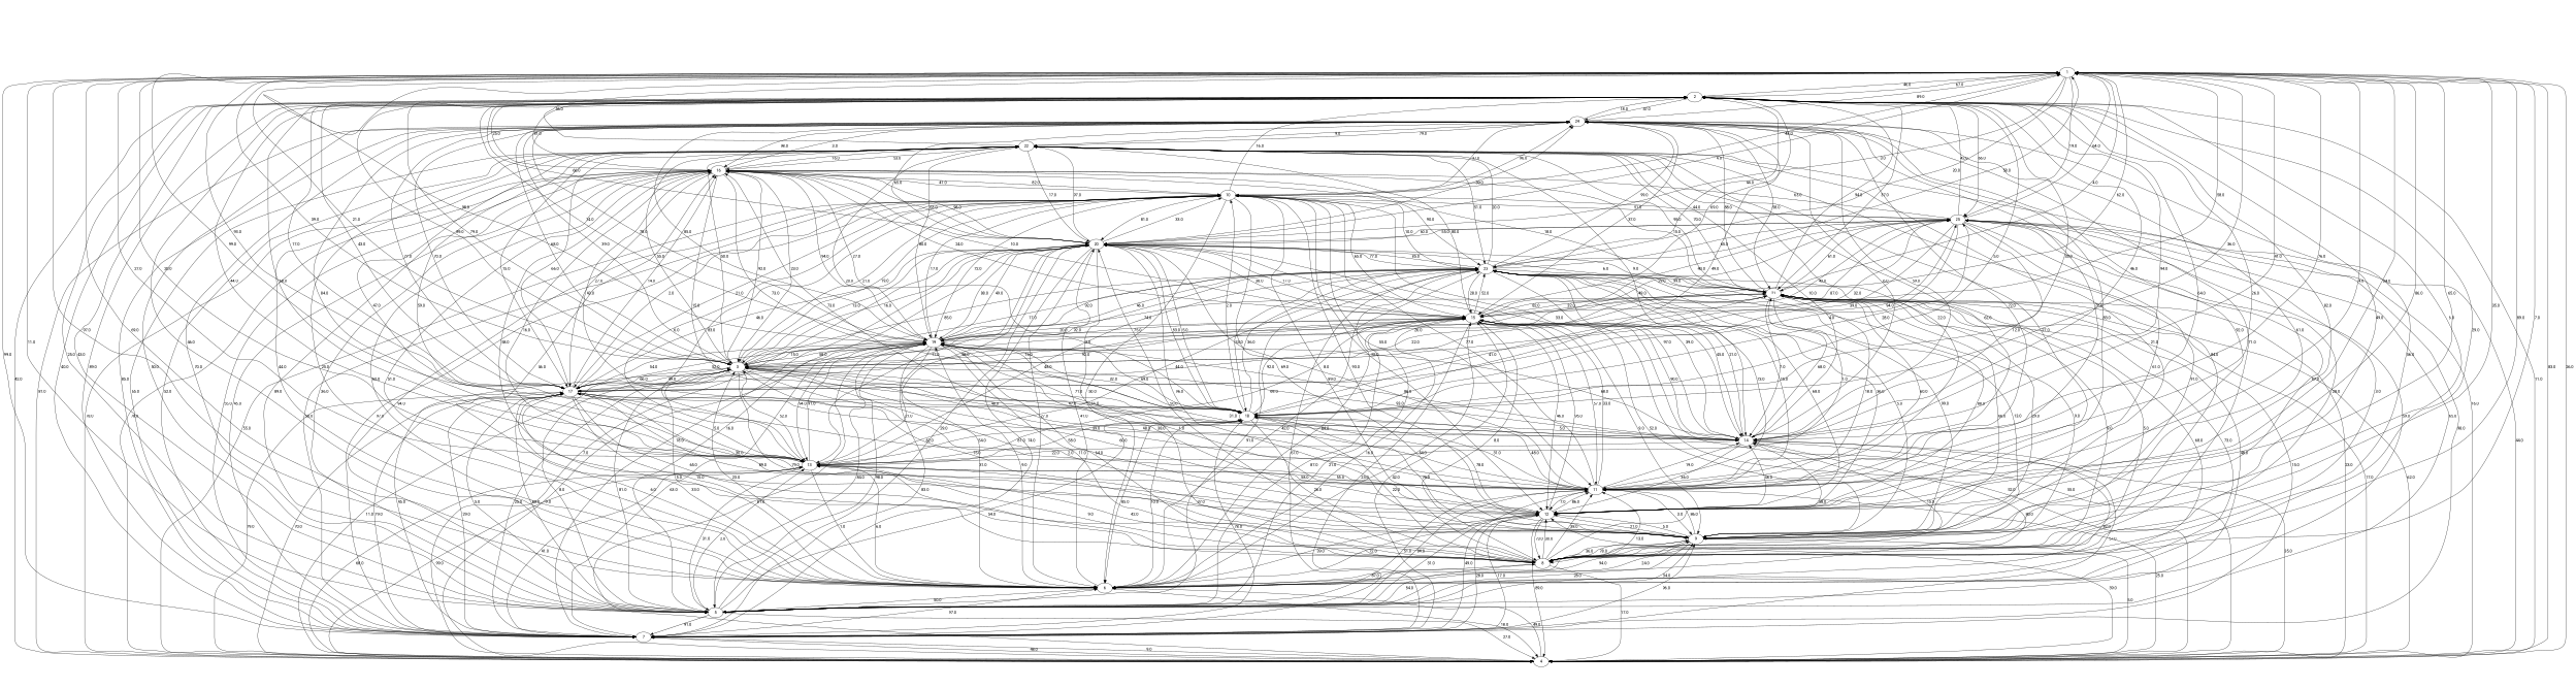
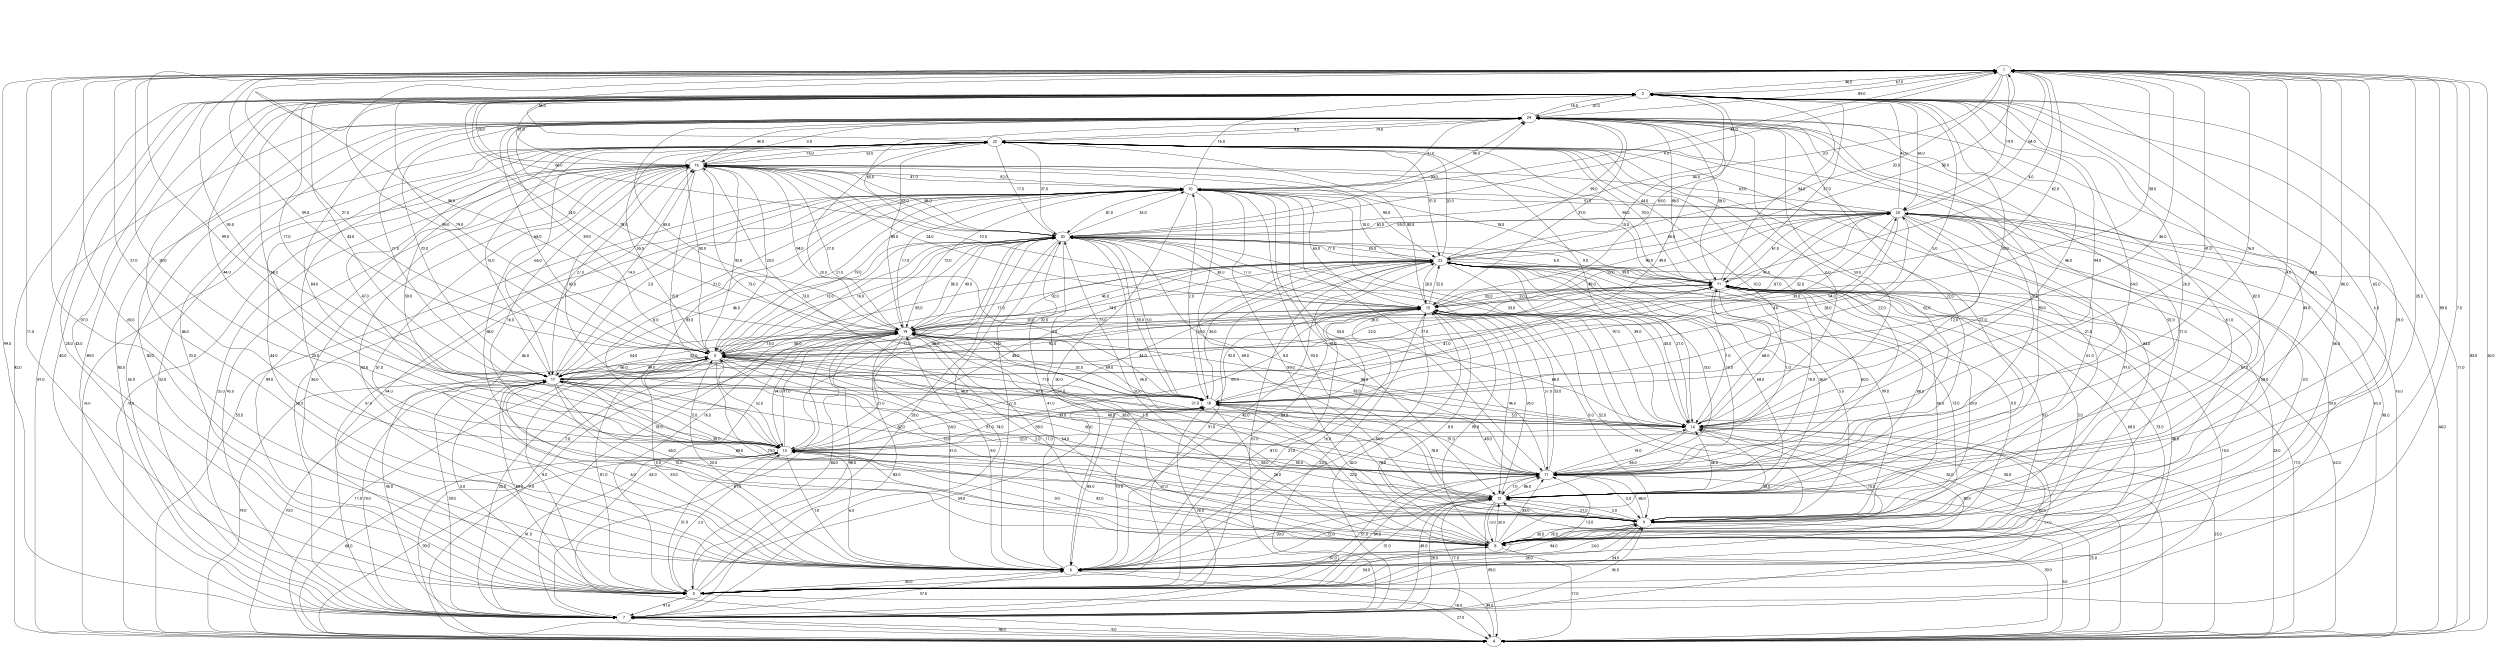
  strict digraph {
    fontname=Roboto
    node [fontname=Roboto]
    edge [fontname=Roboto]
    n1 [label=1]
    n2 [label=2]
    n3 [label=3]
    n4 [label=4]
    n5 [label=5]
    n6 [label=6]
    n7 [label=7]
    n8 [label=8]
    n9 [label=9]
    n10 [label=11]
    n11 [label=12]
    n12 [label=13]
    n13 [label=14]
    n14 [label=15]
    n15 [label=17]
    n16 [label=18]
    n17 [label=19]
    n18 [label=20]
    n19 [label=21]
    n20 [label=23]
    n21 [label=25]
    n22 [label=16]
    n23 [label=24]
    n24 [label=10]
    n25 [label=22]
    n1 -> n2 [label=67.0]
    n1 -> n3 [label=21.0]
    n1 -> n4 [label=83.0]
    n1 -> n5 [label=11.0]
    n1 -> n6 [label=97.0]
    n1 -> n7 [label=99.0]
    n1 -> n8 [label=89.0]
    n1 -> n9 [label=35.0]
    n1 -> n10 [label=4.0]
    n1 -> n11 [label=86.0]
    n1 -> n12 [label=27.0]
    n1 -> n13 [label=41.0]
    n1 -> n14 [label=58.0]
    n1 -> n15 [label=93.0]
    n1 -> n16 [label=99.0]
    n1 -> n17 [label=98.0]
    n1 -> n18 [label=3.0]
    n1 -> n19 [label=4.0]
    n1 -> n20 [label=20.0]
    n1 -> n21 [label=19.0]
    n2 -> n1 [label=46.0]
    n2 -> n3 [label=79.0]
    n2 -> n4 [label=42.0]
    n2 -> n5 [label=43.0]
    n2 -> n6 [label=46.0]
    n2 -> n7 [label=89.0]
    n2 -> n9 [label=6.0]
    n2 -> n10 [label=26.0]
    n2 -> n12 [label=44.0]
    n2 -> n13 [label=94.0]
    n2 -> n15 [label=17.0]
    n2 -> n16 [label=5.0]
    n2 -> n17 [label=14.0]
    n2 -> n19 [label=37.0]
    n2 -> n20 [label=44.0]
    n2 -> n21 [label=66.0]
    n2 -> n22 [label=25.0]
    n2 -> n23 [label=47.0]
    n3 -> n1 [label=39.0]
    n3 -> n2 [label=89.0]
    n3 -> n4 [label=11.0]
    n3 -> n5 [label=8.0]
    n3 -> n6 [label=5.0]
    n3 -> n7 [label=45.0]
    n3 -> n8 [label=79.0]
    n3 -> n9 [label=2.0]
    n3 -> n10 [label=39.0]
    n3 -> n11 [label=81.0]
    n3 -> n12 [label=52.0]
    n3 -> n13 [label=47.0]
    n3 -> n14 [label=2.0]
    n3 -> n15 [label=66.0]
    n3 -> n17 [label=58.0]
    n3 -> n18 [label=16.0]
    n3 -> n20 [label=17.0]
    n3 -> n21 [label=32.0]
    n3 -> n22 [label=92.0]
    n3 -> n23 [label=39.0]
    n3 -> n24 [label=19.0]
    n3 -> n25 [label=50.0]
    n4 -> n1 [label=26.0]
    n4 -> n2 [label=11.0]
    n4 -> n6 [label=49.0]
    n4 -> n7 [label=9.0]
    n4 -> n11 [label=39.0]
    n4 -> n12 [label=99.0]
    n4 -> n13 [label=35.0]
    n4 -> n14 [label=55.0]
    n4 -> n15 [label=70.0]
    n4 -> n17 [label=81.0]
    n4 -> n18 [label=7.0]
    n4 -> n19 [label=62.0]
    n4 -> n21 [label=44.0]
    n4 -> n22 [label=78.0]
    n4 -> n23 [label=81.0]
    n4 -> n24 [label=55.0]
    n5 -> n2 [label=25.0]
    n5 -> n3 [label=81.0]
    n5 -> n4 [label=27.0]
    n5 -> n7 [label=91.0]
    n5 -> n8 [label=84.0]
    n5 -> n9 [label=34.0]
    n5 -> n10 [label=84.0]
    n5 -> n11 [label=31.0]
    n5 -> n12 [label=2.0]
    n5 -> n14 [label=21.0]
    n5 -> n15 [label=63.0]
    n5 -> n16 [label=54.0]
    n5 -> n17 [label=98.0]
    n5 -> n18 [label=29.0]
    n5 -> n19 [label=48.0]
    n5 -> n20 [label=91.0]
    n5 -> n21 [label=65.0]
    n5 -> n22 [label=36.0]
    n5 -> n23 [label=70.0]
    n6 -> n1 [label=69.0]
    n6 -> n3 [label=23.0]
    n6 -> n4 [label=18.0]
    n6 -> n5 [label=50.0]
    n6 -> n9 [label=24.0]
    n6 -> n10 [label=13.0]
    n6 -> n11 [label=72.0]
    n6 -> n12 [label=6.0]
    n6 -> n13 [label=80.0]
    n6 -> n14 [label=54.0]
    n6 -> n15 [label=33.0]
    n6 -> n16 [label=10.0]
    n6 -> n17 [label=9.0]
    n6 -> n18 [label=41.0]
    n6 -> n19 [label=73.0]
    n6 -> n20 [label=84.0]
    n6 -> n22 [label=51.0]
    n6 -> n25 [label=25.0]
    n7 -> n2 [label=40.0]
    n7 -> n3 [label=25.0]
    n7 -> n4 [label=48.0]
    n7 -> n6 [label=97.0]
    n7 -> n9 [label=96.0]
    n7 -> n10 [label=49.0]
    n7 -> n11 [label=17.0]
    n7 -> n12 [label=41.0]
    n7 -> n14 [label=42.0]
    n7 -> n15 [label=79.0]
    n7 -> n16 [label=78.0]
    n7 -> n17 [label=63.0]
    n7 -> n18 [label=18.0]
    n7 -> n20 [label=67.0]
    n7 -> n22 [label=45.0]
    n7 -> n24 [label=97.0]
    n7 -> n25 [label=52.0]
    n8 -> n1 [label=7.0]
    n8 -> n2 [label=29.0]
    n8 -> n4 [label=17.0]
    n8 -> n6 [label=87.0]
    n8 -> n9 [label=36.0]
    n8 -> n10 [label=38.0]
    n8 -> n11 [label=30.0]
    n8 -> n12 [label=42.0]
    n8 -> n13 [label=58.0]
-   n13 -> n14 [label=90.0]
+   n8 -> n14 [label=90.0]
    n8 -> n16 [label=22.0]
    n8 -> n17 [label=64.0]
    n8 -> n18 [label=50.0]
    n8 -> n19 [label=5.0]
    n8 -> n20 [label=9.0]
    n8 -> n21 [label=3.0]
    n8 -> n22 [label=46.0]
    n8 -> n23 [label=71.0]
    n8 -> n24 [label=89.0]
    n9 -> n2 [label=49.0]
    n9 -> n3 [label=15.0]
    n9 -> n4 [label=5.0]
    n9 -> n5 [label=28.0]
    n9 -> n6 [label=94.0]
    n9 -> n8 [label=78.0]
    n9 -> n10 [label=86.0]
    n9 -> n11 [label=5.0]
    n9 -> n12 [label=37.0]
    n9 -> n14 [label=52.0]
    n9 -> n15 [label=89.0]
    n9 -> n18 [label=96.0]
    n9 -> n19 [label=29.0]
    n9 -> n20 [label=99.0]
    n9 -> n21 [label=67.0]
    n9 -> n23 [label=61.0]
    n9 -> n24 [label=93.0]
    n10 -> n1 [label=24.0]
    n10 -> n2 [label=64.0]
    n10 -> n3 [label=48.0]
    n10 -> n4 [label=25.0]
    n10 -> n5 [label=51.0]
    n10 -> n9 [label=3.0]
    n10 -> n11 [label=7.0]
    n10 -> n12 [label=55.0]
    n10 -> n13 [label=19.0]
    n10 -> n14 [label=33.0]
    n10 -> n16 [label=48.0]
    n10 -> n17 [label=31.0]
    n10 -> n18 [label=8.0]
    n10 -> n19 [label=60.0]
    n10 -> n20 [label=15.0]
    n10 -> n23 [label=71.0]
    n10 -> n24 [label=77.0]
    n10 -> n25 [label=62.0]
    n11 -> n1 [label=65.0]
    n11 -> n2 [label=82.0]
    n11 -> n3 [label=60.0]
    n11 -> n4 [label=89.0]
    n11 -> n6 [label=39.0]
    n11 -> n7 [label=28.0]
    n11 -> n8 [label=73.0]
    n11 -> n9 [label=21.0]
    n11 -> n10 [label=86.0]
    n11 -> n13 [label=46.0]
    n11 -> n14 [label=95.0]
    n11 -> n15 [label=30.0]
    n11 -> n17 [label=1.0]
    n11 -> n20 [label=36.0]
    n11 -> n23 [label=83.0]
    n11 -> n25 [label=27.0]
    n12 -> n1 [label=20.0]
    n12 -> n2 [label=68.0]
    n12 -> n4 [label=68.0]
    n12 -> n5 [label=31.0]
    n12 -> n6 [label=1.0]
    n12 -> n8 [label=9.0]
    n12 -> n10 [label=58.0]
    n12 -> n15 [label=5.0]
    n12 -> n16 [label=54.0]
    n12 -> n17 [label=91.0]
    n12 -> n18 [label=98.0]
    n12 -> n20 [label=44.0]
    n12 -> n24 [label=83.0]
    n12 -> n25 [label=59.0]
    n13 -> n1 [label=76.0]
    n13 -> n2 [label=46.0]
    n13 -> n3 [label=93.0]
    n13 -> n5 [label=82.0]
    n13 -> n7 [label=57.0]
    n13 -> n8 [label=15.0]
    n13 -> n11 [label=36.0]
    n13 -> n12 [label=22.0]
    n13 -> n17 [label=68.0]
    n13 -> n18 [label=39.0]
    n13 -> n19 [label=68.0]
    n13 -> n20 [label=21.0]
    n13 -> n22 [label=73.0]
    n13 -> n23 [label=59.0]
    n13 -> n25 [label=10.0]
    n14 -> n1 [label=62.0]
    n14 -> n2 [label=69.0]
    n14 -> n4 [label=52.0]
    n14 -> n5 [label=87.0]
    n14 -> n6 [label=16.0]
    n14 -> n7 [label=23.0]
    n14 -> n8 [label=8.0]
    n14 -> n9 [label=9.0]
    n14 -> n10 [label=57.0]
    n14 -> n11 [label=46.0]
    n14 -> n12 [label=69.0]
    n14 -> n15 [label=16.0]
    n14 -> n17 [label=20.0]
    n14 -> n18 [label=17.0]
    n14 -> n19 [label=82.0]
    n14 -> n20 [label=52.0]
    n14 -> n22 [label=10.0]
    n14 -> n25 [label=80.0]
    n15 -> n2 [label=43.0]
    n15 -> n3 [label=49.0]
    n15 -> n4 [label=79.0]
    n15 -> n5 [label=5.0]
    n15 -> n6 [label=6.0]
    n15 -> n7 [label=29.0]
    n15 -> n8 [label=15.0]
    n15 -> n9 [label=65.0]
    n15 -> n10 [label=62.0]
    n15 -> n13 [label=21.0]
    n15 -> n14 [label=92.0]
    n15 -> n16 [label=48.0]
    n15 -> n17 [label=52.0]
    n15 -> n19 [label=22.0]
    n15 -> n20 [label=92.0]
    n15 -> n21 [label=94.0]
    n15 -> n22 [label=14.0]
    n15 -> n23 [label=77.0]
    n15 -> n24 [label=21.0]
    n15 -> n25 [label=66.0]
    n16 -> n1 [label=36.0]
    n16 -> n2 [label=33.0]
    n16 -> n3 [label=71.0]
    n16 -> n6 [label=85.0]
    n16 -> n8 [label=26.0]
    n16 -> n9 [label=75.0]
    n16 -> n10 [label=31.0]
    n16 -> n11 [label=78.0]
    n16 -> n12 [label=58.0]
    n16 -> n13 [label=5.0]
    n16 -> n14 [label=92.0]
    n16 -> n17 [label=69.0]
    n16 -> n18 [label=5.0]
    n16 -> n19 [label=41.0]
    n16 -> n20 [label=36.0]
    n16 -> n21 [label=28.0]
    n16 -> n22 [label=43.0]
    n16 -> n24 [label=2.0]
    n16 -> n25 [label=20.0]
    n17 -> n3 [label=15.0]
    n17 -> n4 [label=9.0]
    n17 -> n5 [label=84.0]
    n17 -> n6 [label=31.0]
    n17 -> n7 [label=83.0]
    n17 -> n8 [label=11.0]
    n17 -> n11 [label=38.0]
    n17 -> n12 [label=94.0]
    n17 -> n13 [label=86.0]
    n17 -> n14 [label=75.0]
    n17 -> n15 [label=54.0]
    n17 -> n16 [label=32.0]
    n17 -> n18 [label=49.0]
    n17 -> n19 [label=74.0]
    n17 -> n20 [label=46.0]
    n17 -> n21 [label=42.0]
    n17 -> n22 [label=27.0]
    n17 -> n23 [label=78.0]
    n17 -> n24 [label=17.0]
    n18 -> n1 [label=4.0]
    n18 -> n2 [label=66.0]
    n18 -> n3 [label=13.0]
    n18 -> n5 [label=16.0]
    n18 -> n6 [label=27.0]
    n18 -> n7 [label=74.0]
    n18 -> n8 [label=11.0]
    n18 -> n12 [label=17.0]
    n18 -> n13 [label=97.0]
    n18 -> n14 [label=38.0]
    n18 -> n15 [label=46.0]
    n18 -> n16 [label=83.0]
    n18 -> n17 [label=88.0]
    n18 -> n19 [label=6.0]
    n18 -> n20 [label=77.0]
    n18 -> n21 [label=55.0]
    n18 -> n22 [label=98.0]
    n18 -> n23 [label=39.0]
    n18 -> n24 [label=33.0]
    n18 -> n25 [label=97.0]
    n19 -> n2 [label=94.0]
    n19 -> n3 [label=26.0]
    n19 -> n4 [label=17.0]
    n19 -> n6 [label=68.0]
    n19 -> n7 [label=15.0]
    n19 -> n8 [label=9.0]
    n19 -> n9 [label=66.0]
    n19 -> n10 [label=18.0]
    n19 -> n11 [label=88.0]
    n19 -> n12 [label=1.0]
    n19 -> n13 [label=7.0]
    n19 -> n14 [label=32.0]
    n19 -> n18 [label=9.0]
    n19 -> n21 [label=61.0]
    n19 -> n22 [label=15.0]
    n19 -> n23 [label=88.0]
    n19 -> n25 [label=70.0]
    n20 -> n1 [label=58.0]
    n20 -> n3 [label=85.0]
    n20 -> n4 [label=23.0]
    n20 -> n6 [label=42.0]
    n20 -> n8 [label=13.0]
    n20 -> n9 [label=5.0]
    n20 -> n10 [label=73.0]
    n20 -> n11 [label=68.0]
    n20 -> n12 [label=48.0]
    n20 -> n13 [label=45.0]
    n20 -> n14 [label=28.0]
    n20 -> n16 [label=53.0]
    n20 -> n17 [label=92.0]
    n20 -> n18 [label=85.0]
    n20 -> n19 [label=99.0]
    n20 -> n21 [label=65.0]
    n20 -> n23 [label=99.0]
    n20 -> n25 [label=20.0]
    n21 -> n1 [label=64.0]
    n21 -> n2 [label=42.0]
    n21 -> n3 [label=87.0]
    n21 -> n5 [label=59.0]
    n21 -> n7 [label=98.0]
    n21 -> n8 [label=28.0]
    n21 -> n9 [label=91.0]
    n21 -> n11 [label=61.0]
    n21 -> n13 [label=12.0]
    n21 -> n14 [label=40.0]
    n21 -> n15 [label=39.0]
    n21 -> n16 [label=4.0]
    n21 -> n17 [label=29.0]
    n21 -> n18 [label=60.0]
    n21 -> n22 [label=63.0]
    n21 -> n24 [label=51.0]
    n22 -> n2 [label=81.0]
    n22 -> n3 [label=23.0]
    n22 -> n4 [label=78.0]
    n22 -> n5 [label=89.0]
    n22 -> n6 [label=62.0]
    n22 -> n7 [label=55.0]
    n22 -> n10 [label=16.0]
    n22 -> n11 [label=58.0]
    n22 -> n13 [label=15.0]
    n22 -> n14 [label=24.0]
    n22 -> n15 [label=27.0]
    n22 -> n16 [label=73.0]
    n22 -> n17 [label=94.0]
    n22 -> n18 [label=63.0]
    n22 -> n19 [label=18.0]
    n22 -> n20 [label=90.0]
    n22 -> n23 [label=3.0]
    n22 -> n24 [label=41.0]
    n22 -> n25 [label=53.0]
    n23 -> n1 [label=89.0]
    n23 -> n2 [label=18.0]
    n23 -> n3 [label=68.0]
    n23 -> n5 [label=50.0]
    n23 -> n6 [label=56.0]
    n23 -> n7 [label=85.0]
    n23 -> n9 [label=92.0]
    n23 -> n10 [label=72.0]
    n23 -> n12 [label=84.0]
    n23 -> n13 [label=6.0]
    n23 -> n14 [label=37.0]
    n23 -> n15 [label=70.0]
    n23 -> n16 [label=49.0]
    n23 -> n17 [label=85.0]
    n23 -> n18 [label=65.0]
    n23 -> n19 [label=58.0]
    n23 -> n22 [label=98.0]
    n23 -> n24 [label=37.0]
    n23 -> n25 [label=9.0]
    n24 -> n1 [label=43.0]
    n24 -> n2 [label=16.0]
    n24 -> n3 [label=21.0]
    n24 -> n5 [label=94.0]
    n24 -> n6 [label=50.0]
    n24 -> n7 [label=50.0]
    n24 -> n9 [label=69.0]
    n24 -> n10 [label=55.0]
    n24 -> n11 [label=52.0]
    n24 -> n12 [label=6.0]
    n24 -> n13 [label=33.0]
    n24 -> n14 [label=65.0]
    n24 -> n15 [label=2.0]
    n24 -> n17 [label=72.0]
    n24 -> n18 [label=81.0]
    n24 -> n20 [label=10.0]
    n24 -> n21 [label=44.0]
    n24 -> n22 [label=82.0]
    n24 -> n23 [label=96.0]
    n25 -> n1 [label=56.0]
    n25 -> n3 [label=55.0]
    n25 -> n4 [label=16.0]
    n25 -> n6 [label=44.0]
    n25 -> n7 [label=65.0]
    n25 -> n8 [label=84.0]
    n25 -> n9 [label=21.0]
    n25 -> n10 [label=22.0]
    n25 -> n12 [label=47.0]
    n25 -> n13 [label=49.0]
    n25 -> n15 [label=15.0]
    n25 -> n17 [label=80.0]
    n25 -> n18 [label=17.0]
    n25 -> n19 [label=95.0]
    n25 -> n20 [label=51.0]
    n25 -> n22 [label=16.0]
    n25 -> n23 [label=79.0]
  }
